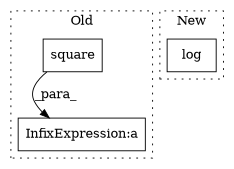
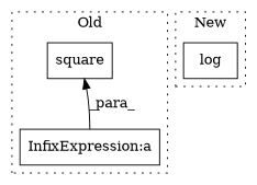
  digraph {
    node [a=32 shape=box]
    n1 [l="7,1" label=square s="4994,5028"]
    n2 [a=27 l=3 label="InfixExpression:a" s=5014]
    n3 [l="4,1" label=log s="3776,3795"]
    subgraph cluster_1 {
      label=Old
      style=dotted
      n1
      n2
    }
    subgraph cluster_2 {
      label=New
      style=dotted
      n3
    }
-   n1 -> n2 [label=_para_]
+   n2 -> n1 [label=_para_]
  }
